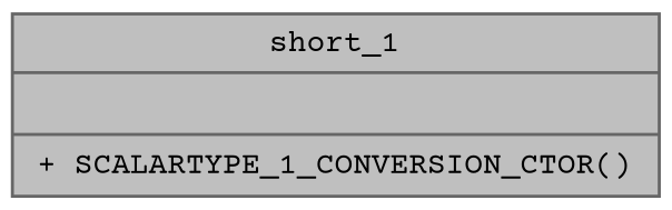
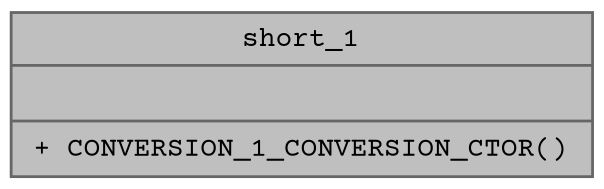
  digraph {
    fontname="Courier Prime"
-   n1 [color=gray40 fillcolor=grey75 fontcolor=black fontname="Courier Prime" fontsize=10 height=0.2 label="{short_1\n||+ SCALARTYPE_1_CONVERSION_CTOR()\l}" shape=record style=filled width=0.4]
+   n1 [color=gray40 fillcolor=grey75 fontcolor=black fontname="Courier Prime" fontsize=10 height=0.2 label="{short_1\n||+ CONVERSION_1_CONVERSION_CTOR()\l}" shape=record style=filled width=0.4]
  }
